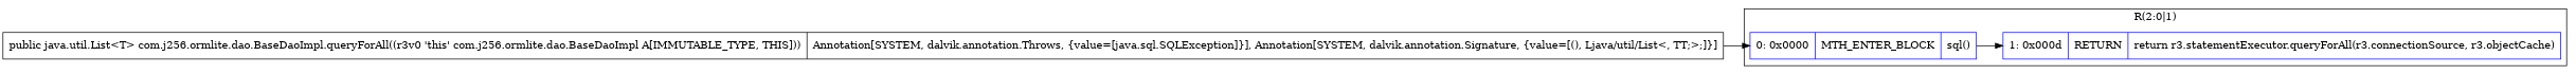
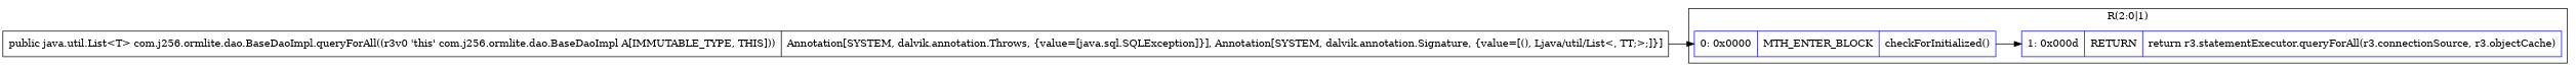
  digraph {
    rankdir=LR
    node [color=blue shape=record]
-   n1 [label="{0\:\ 0x0000|MTH_ENTER_BLOCK\l|sql()\l}"]
+   n1 [label="{0\:\ 0x0000|MTH_ENTER_BLOCK\l|checkForInitialized()\l}"]
    n2 [label="{1\:\ 0x000d|RETURN\l|return r3.statementExecutor.queryForAll(r3.connectionSource, r3.objectCache)\l}"]
    n3 [label="{public java.util.List\<T\> com.j256.ormlite.dao.BaseDaoImpl.queryForAll((r3v0 'this' com.j256.ormlite.dao.BaseDaoImpl A[IMMUTABLE_TYPE, THIS]))  | Annotation[SYSTEM, dalvik.annotation.Throws, \{value=[java.sql.SQLException]\}], Annotation[SYSTEM, dalvik.annotation.Signature, \{value=[(), Ljava\/util\/List\<, TT;\>;]\}]\l}" color=""]
    subgraph cluster_1 {
      label="R(2:0|1)"
      n1
      n2
    }
    n1 -> n2
    n3 -> n1
  }
